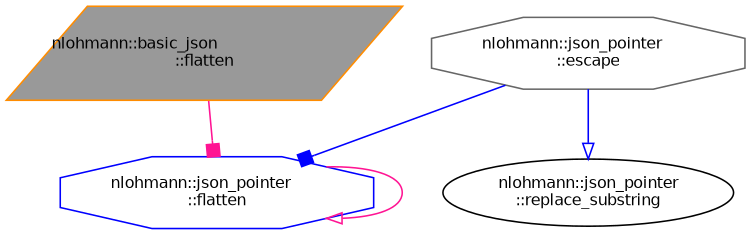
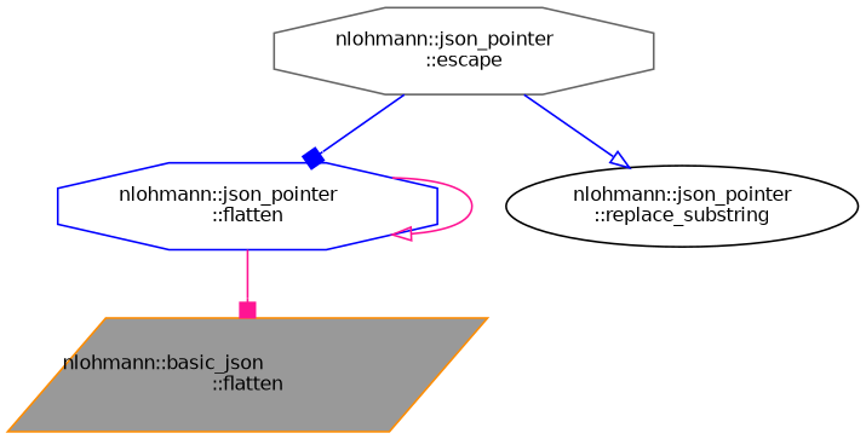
  digraph {
    rankdir=TB
    node [fillcolor=white fontname=Helvetica fontsize=10 shape=octagon style=filled]
    edge [arrowhead=box color=deeppink fontname=Helvetica fontsize=10 labelfontname=Helvetica labelfontsize=10 style=solid]
    n1 [color=darkorange fillcolor=grey60 fontcolor=black height=0.2 label="nlohmann::basic_json\l::flatten" shape=parallelogram width=0.4]
    n2 [color=blue height=0.2 label="nlohmann::json_pointer\l::flatten" width=0.4]
    n3 [color=gray40 height=0.2 label="nlohmann::json_pointer\l::escape" width=0.4]
    n4 [color=black height=0.2 label="nlohmann::json_pointer\l::replace_substring" shape=ellipse width=0.4]
-   n1 -> n2
+   n2 -> n1
    n2 -> n2 [arrowhead=onormal]
    n3 -> n2 [color=blue]
    n3 -> n4 [arrowhead=onormal color=blue]
  }
